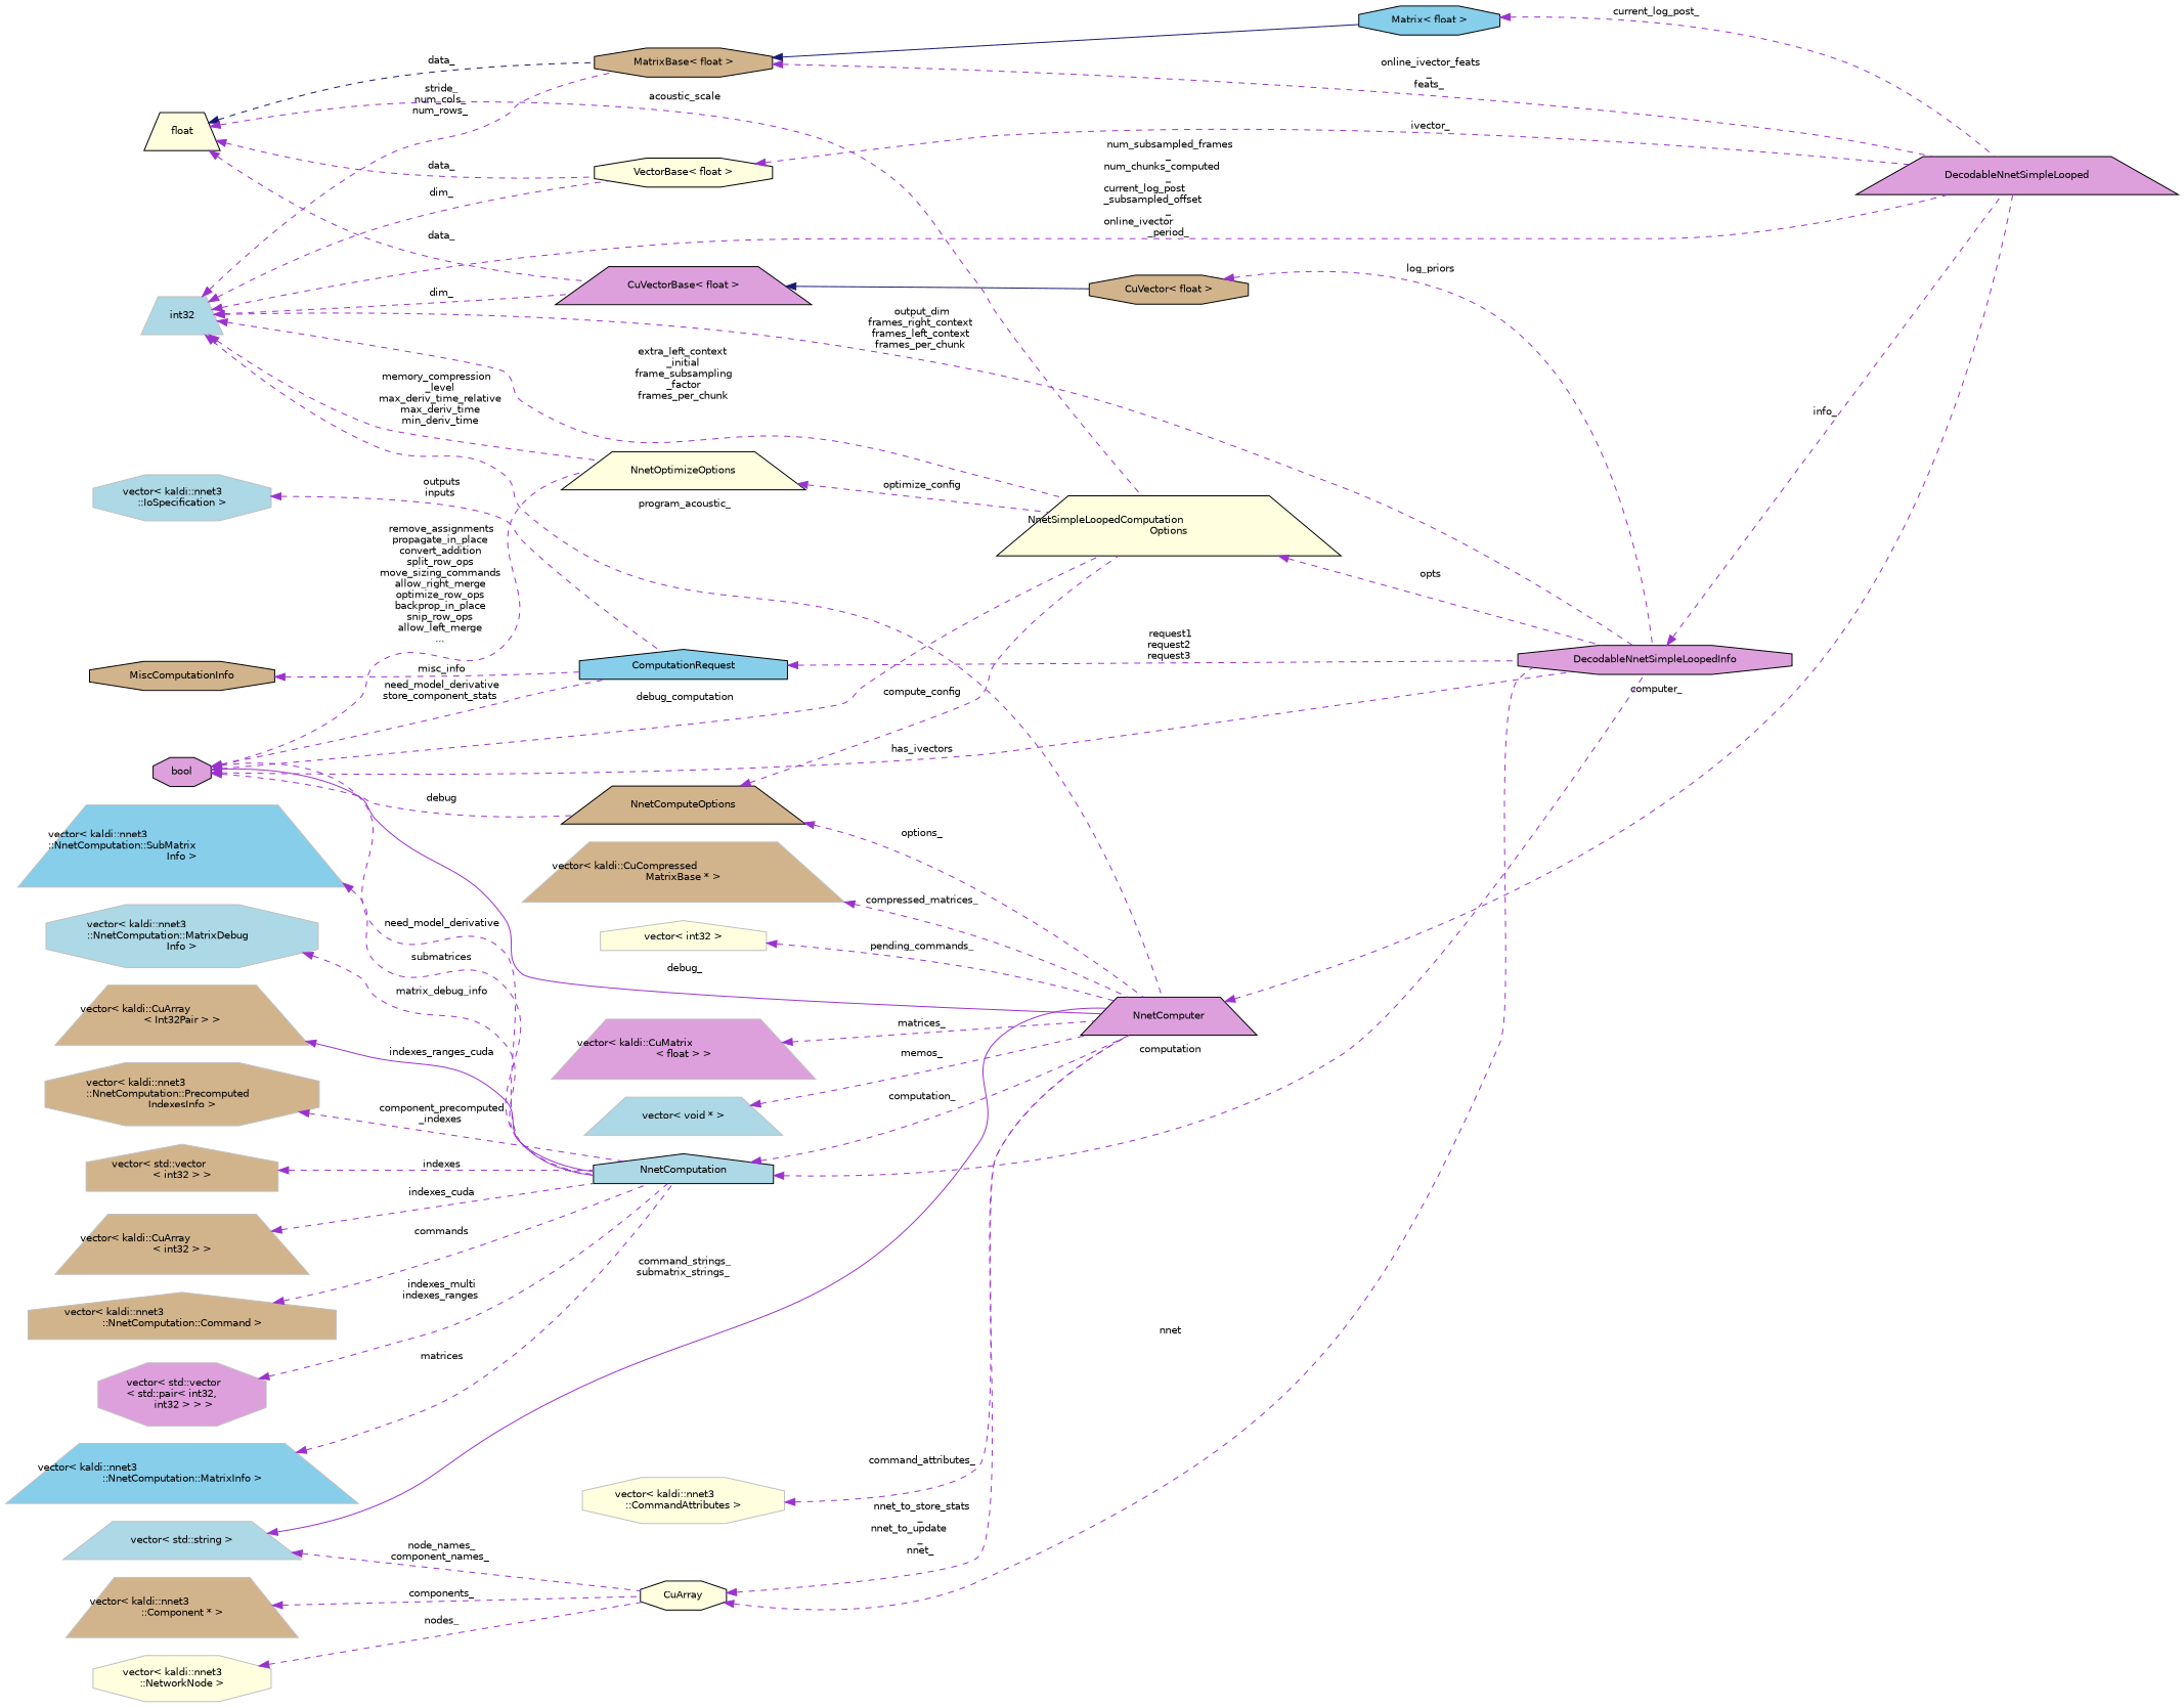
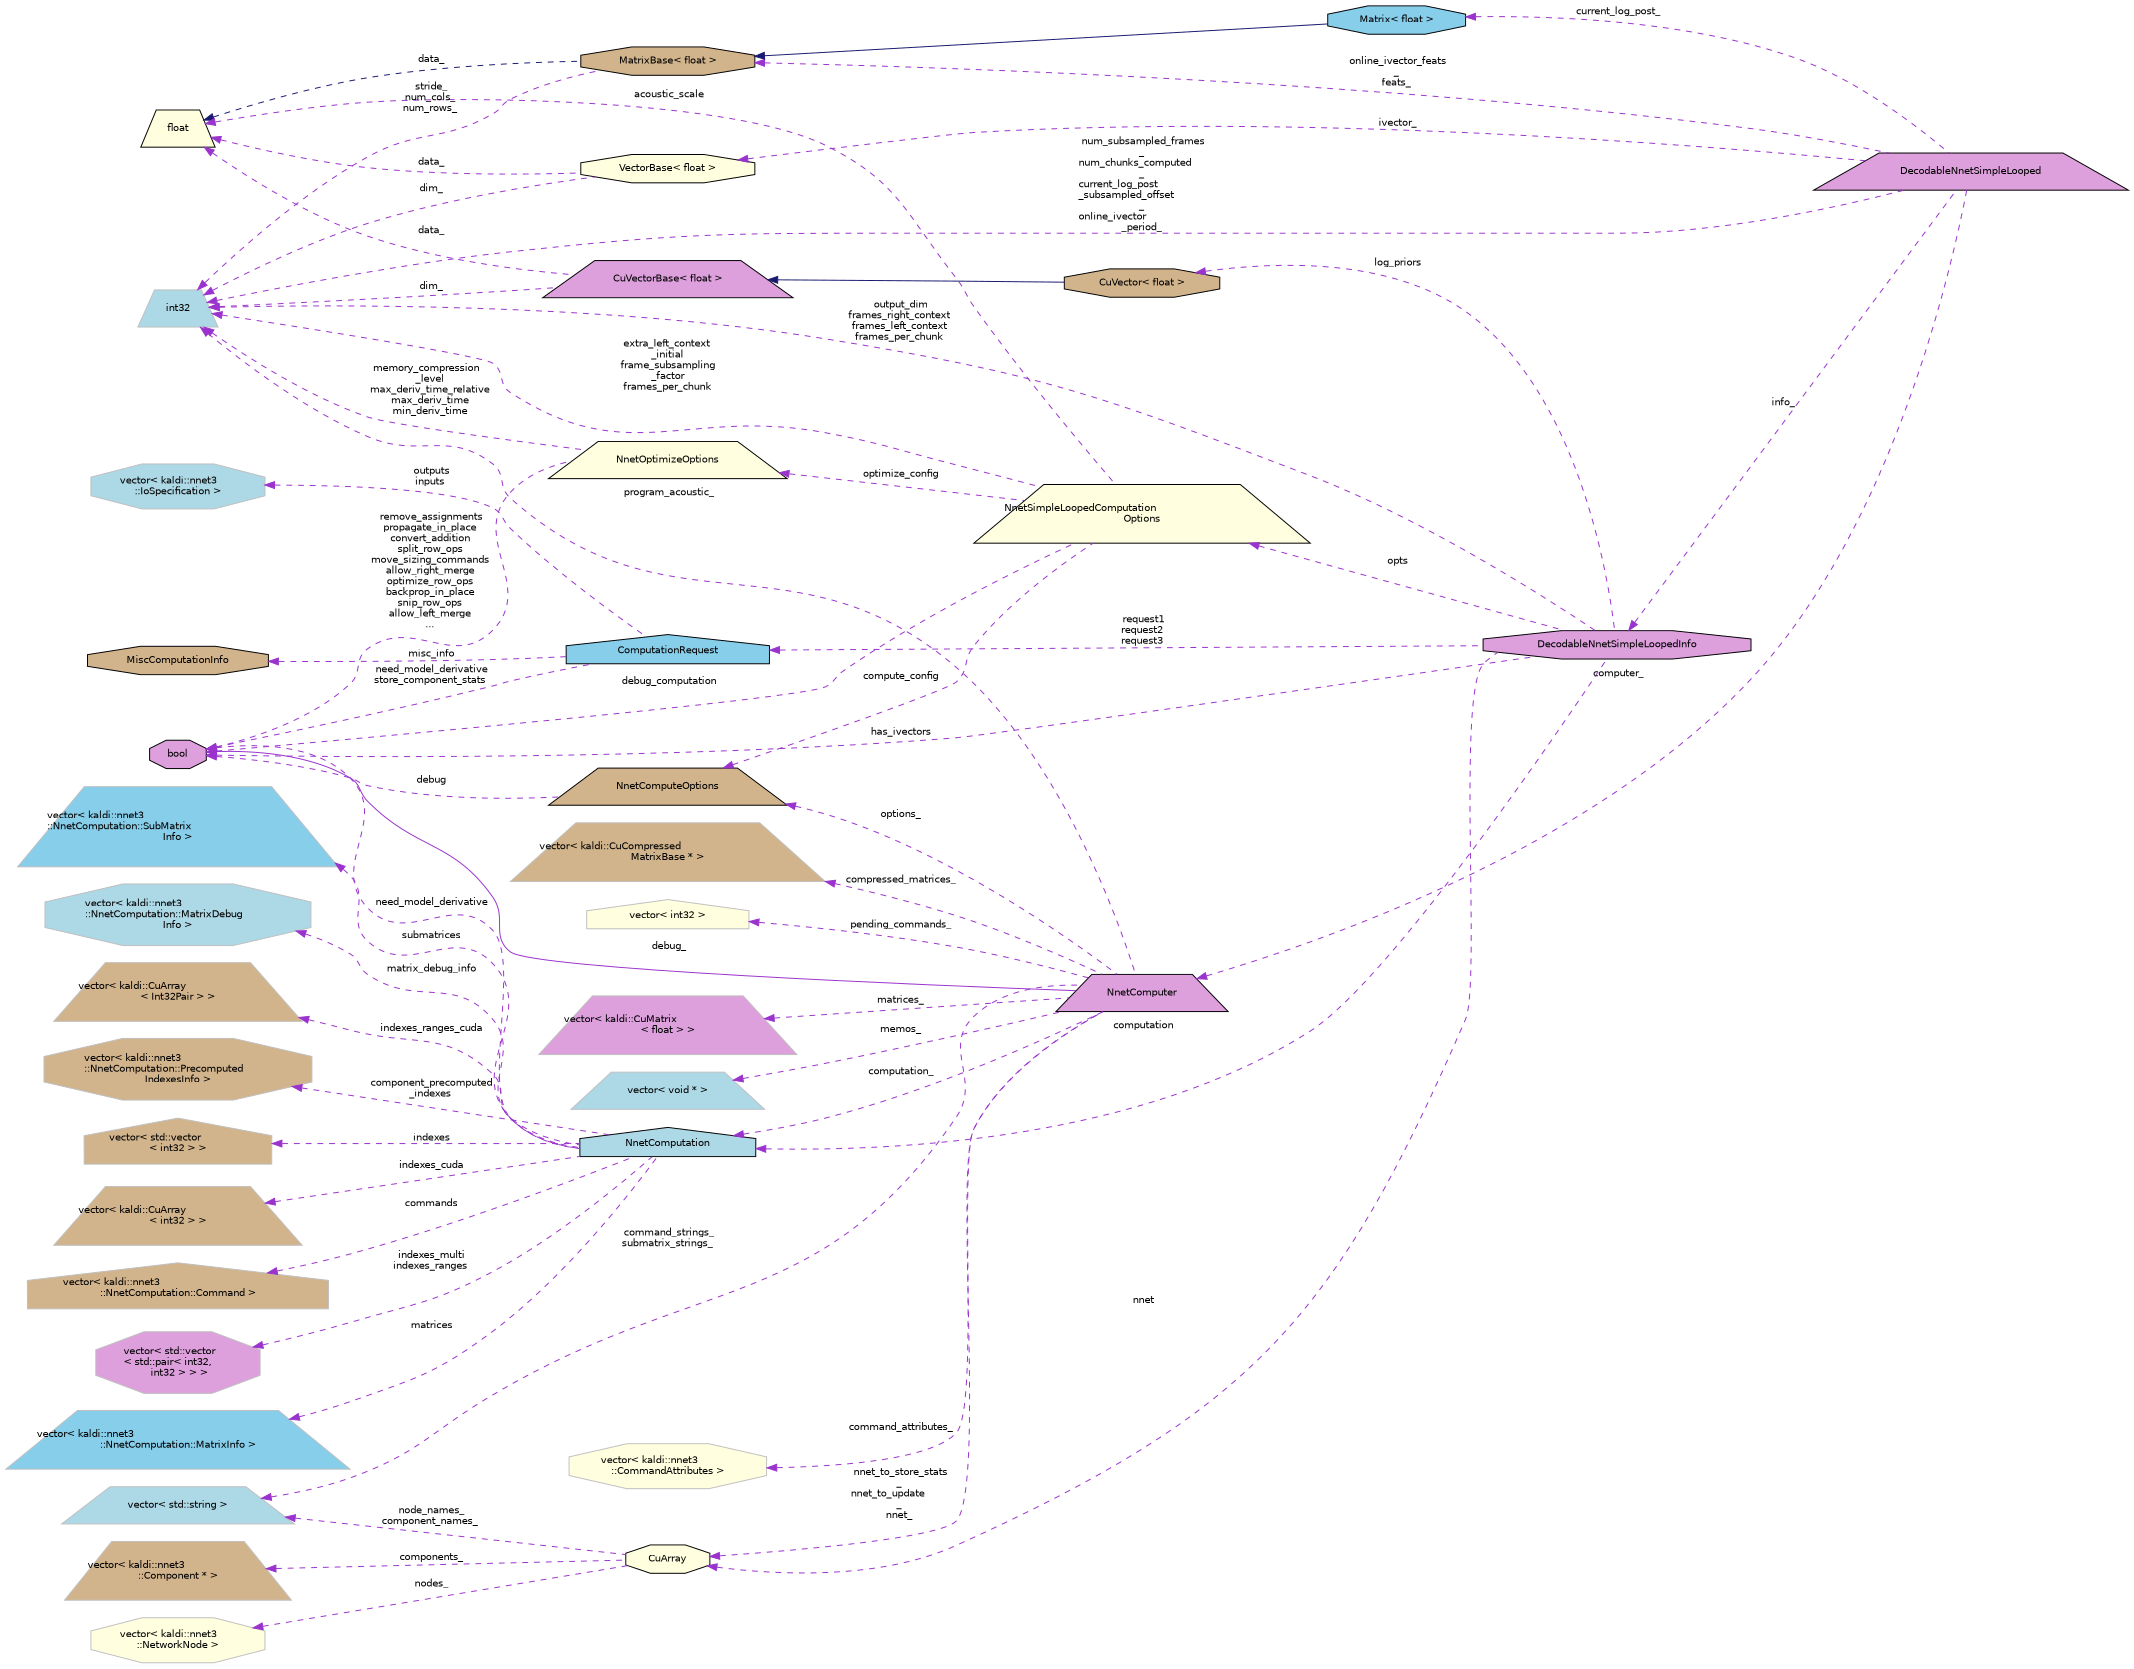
  digraph {
    rankdir=LR
    node [color=grey75 fillcolor=tan fontname=Helvetica fontsize=10 shape=trapezium style=filled]
    edge [color=darkorchid3 dir=back fontname=Helvetica fontsize=10 labelfontname=Helvetica labelfontsize=10 style=dashed]
    n1 [color=black fillcolor=plum fontcolor=black height=0.2 label=DecodableNnetSimpleLooped width=0.4]
    n2 [color=black fillcolor=skyblue height=0.2 label="Matrix\< float \>" shape=octagon width=0.4]
    n3 [color=black height=0.2 label="MatrixBase\< float \>" shape=octagon width=0.4]
    n4 [color=black fillcolor=lightyellow height=0.2 label=float width=0.4]
    n5 [color=black fillcolor=lightyellow height=0.2 label="VectorBase\< float \>" shape=octagon width=0.4]
    n6 [color=black fillcolor=lightyellow height=0.2 label="NnetSimpleLoopedComputation\lOptions" width=0.4]
    n7 [color=black fillcolor=plum height=0.2 label="CuVectorBase\< float \>" width=0.4]
    n8 [color=black fillcolor=plum height=0.2 label=DecodableNnetSimpleLoopedInfo shape=octagon width=0.4]
    n9 [color=black height=0.2 label="CuVector\< float \>" shape=octagon width=0.4]
    n10 [fillcolor=lightblue height=0.2 label=int32 width=0.4]
    n11 [color=black fillcolor=plum height=0.2 label=NnetComputer width=0.4]
    n12 [color=black fillcolor=lightyellow height=0.2 label=NnetOptimizeOptions width=0.4]
    n13 [fillcolor=lightyellow height=0.2 label="vector\< kaldi::nnet3\l::CommandAttributes \>" shape=octagon width=0.4]
    n14 [color=black height=0.2 label=NnetComputeOptions width=0.4]
    n15 [color=black fillcolor=plum height=0.2 label=bool shape=octagon width=0.4]
    n16 [color=black fillcolor=lightblue height=0.2 label=NnetComputation shape=house width=0.4]
    n17 [color=black fillcolor=skyblue height=0.2 label=ComputationRequest shape=house width=0.4]
    n18 [fillcolor=lightblue height=0.2 label="vector\< std::string \>" width=0.4]
    n19 [color=black fillcolor=lightyellow height=0.2 label=CuArray shape=octagon width=0.4]
    n20 [fillcolor=lightyellow height=0.2 label="vector\< int32 \>" shape=house width=0.4]
    n21 [fillcolor=plum height=0.2 label="vector\< kaldi::CuMatrix\l\< float \> \>" width=0.4]
    n22 [fillcolor=lightblue height=0.2 label="vector\< void * \>" width=0.4]
    n23 [height=0.2 label="vector\< kaldi::nnet3\l::NnetComputation::Command \>" shape=house width=0.4]
    n24 [fillcolor=plum height=0.2 label="vector\< std::vector\l\< std::pair\< int32,\l int32 \> \> \>" shape=octagon width=0.4]
    n25 [fillcolor=skyblue height=0.2 label="vector\< kaldi::nnet3\l::NnetComputation::MatrixInfo \>" width=0.4]
    n26 [fillcolor=skyblue height=0.2 label="vector\< kaldi::nnet3\l::NnetComputation::SubMatrix\lInfo \>" width=0.4]
    n27 [fillcolor=lightblue height=0.2 label="vector\< kaldi::nnet3\l::NnetComputation::MatrixDebug\lInfo \>" shape=octagon width=0.4]
    n28 [height=0.2 label="vector\< kaldi::CuArray\l\< Int32Pair \> \>" width=0.4]
    n29 [height=0.2 label="vector\< kaldi::nnet3\l::NnetComputation::Precomputed\lIndexesInfo \>" shape=octagon width=0.4]
    n30 [height=0.2 label="vector\< std::vector\l\< int32 \> \>" shape=house width=0.4]
    n31 [height=0.2 label="vector\< kaldi::CuArray\l\< int32 \> \>" width=0.4]
    n32 [height=0.2 label="vector\< kaldi::CuCompressed\lMatrixBase * \>" width=0.4]
    n33 [fillcolor=lightyellow height=0.2 label="vector\< kaldi::nnet3\l::NetworkNode \>" shape=octagon width=0.4]
    n34 [height=0.2 label="vector\< kaldi::nnet3\l::Component * \>" width=0.4]
    n35 [color=black height=0.2 label=MiscComputationInfo shape=octagon width=0.4]
    n36 [fillcolor=lightblue height=0.2 label="vector\< kaldi::nnet3\l::IoSpecification \>" shape=octagon width=0.4]
    n2 -> n1 [label=" current_log_post_"]
    n3 -> n1 [label=" online_ivector_feats\l_\nfeats_"]
    n3 -> n2 [color=midnightblue style=solid]
    n4 -> n3 [color=midnightblue label=" data_"]
    n4 -> n5 [label=" data_"]
    n4 -> n6 [label=" acoustic_scale"]
    n4 -> n7 [label=" data_"]
    n5 -> n1 [label=" ivector_"]
    n6 -> n8 [label=" opts"]
    n7 -> n9 [color=midnightblue style=solid]
    n8 -> n1 [label=" info_"]
    n9 -> n8 [label=" log_priors"]
    n10 -> n1 [label=" num_subsampled_frames\l_\nnum_chunks_computed\l_\ncurrent_log_post\l_subsampled_offset\l_\nonline_ivector\l_period_"]
    n10 -> n3 [label=" stride_\nnum_cols_\nnum_rows_"]
    n10 -> n5 [label=" dim_"]
    n10 -> n6 [label=" extra_left_context\l_initial\nframe_subsampling\l_factor\nframes_per_chunk"]
    n10 -> n7 [label=" dim_"]
    n10 -> n8 [label=" output_dim\nframes_right_context\nframes_left_context\nframes_per_chunk"]
    n10 -> n11 [label=" program_acoustic_"]
    n10 -> n12 [label=" memory_compression\l_level\nmax_deriv_time_relative\nmax_deriv_time\nmin_deriv_time"]
    n11 -> n1 [label=" computer_"]
    n12 -> n6 [label=" optimize_config"]
    n13 -> n11 [label=" command_attributes_"]
    n14 -> n6 [label=" compute_config"]
    n14 -> n11 [label=" options_"]
    n15 -> n6 [label=" debug_computation"]
    n15 -> n8 [label=" has_ivectors"]
    n15 -> n11 [label=" debug_" style=solid]
    n15 -> n12 [label=" remove_assignments\npropagate_in_place\nconvert_addition\nsplit_row_ops\nmove_sizing_commands\nallow_right_merge\noptimize_row_ops\nbackprop_in_place\nsnip_row_ops\nallow_left_merge\n..."]
    n15 -> n14 [label=" debug"]
    n15 -> n16 [label=" need_model_derivative"]
    n15 -> n17 [label=" need_model_derivative\nstore_component_stats"]
    n16 -> n8 [label=" computation"]
    n16 -> n11 [label=" computation_"]
    n17 -> n8 [label=" request1\nrequest2\nrequest3"]
-   n18 -> n11 [label=" command_strings_\nsubmatrix_strings_" style=solid]
+   n18 -> n11 [label=" command_strings_\nsubmatrix_strings_"]
    n18 -> n19 [label=" node_names_\ncomponent_names_"]
    n19 -> n8 [label=" nnet"]
    n19 -> n11 [label=" nnet_to_store_stats\l_\nnnet_to_update\l_\nnnet_"]
    n20 -> n11 [label=" pending_commands_"]
    n21 -> n11 [label=" matrices_"]
    n22 -> n11 [label=" memos_"]
    n23 -> n16 [label=" commands"]
    n24 -> n16 [label=" indexes_multi\nindexes_ranges"]
    n25 -> n16 [label=" matrices"]
    n26 -> n16 [label=" submatrices"]
    n27 -> n16 [label=" matrix_debug_info"]
-   n28 -> n16 [label=" indexes_ranges_cuda" style=solid]
+   n28 -> n16 [label=" indexes_ranges_cuda"]
    n29 -> n16 [label=" component_precomputed\l_indexes"]
    n30 -> n16 [label=" indexes"]
    n31 -> n16 [label=" indexes_cuda"]
    n32 -> n11 [label=" compressed_matrices_"]
    n33 -> n19 [label=" nodes_"]
    n34 -> n19 [label=" components_"]
    n35 -> n17 [label=" misc_info"]
    n36 -> n17 [label=" outputs\ninputs"]
  }
